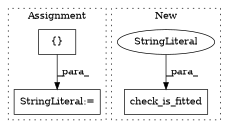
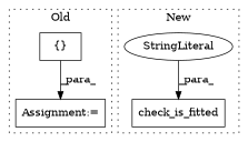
  digraph {
    node [shape=box]
    n1 [a=4 l="1,1" label="{}" s="12211,12259"]
-   n2 [a=7 l=1 label="StringLiteral:=" s=12119]
+   n2 [a=7 l=1 label="Assignment:=" s=12119]
    n3 [a=32 l="16,1" label=check_is_fitted s="13385,13417"]
    n4 [a=45 l=11 label=StringLiteral s=13406 shape=ellipse]
    subgraph cluster_1 {
-     label=Assignment
+     label=Old
      style=dotted
      n1
      n2
    }
    subgraph cluster_2 {
      label=New
      style=dotted
      n3
      n4
    }
    n1 -> n2 [label=_para_]
    n4 -> n3 [label=_para_]
  }
